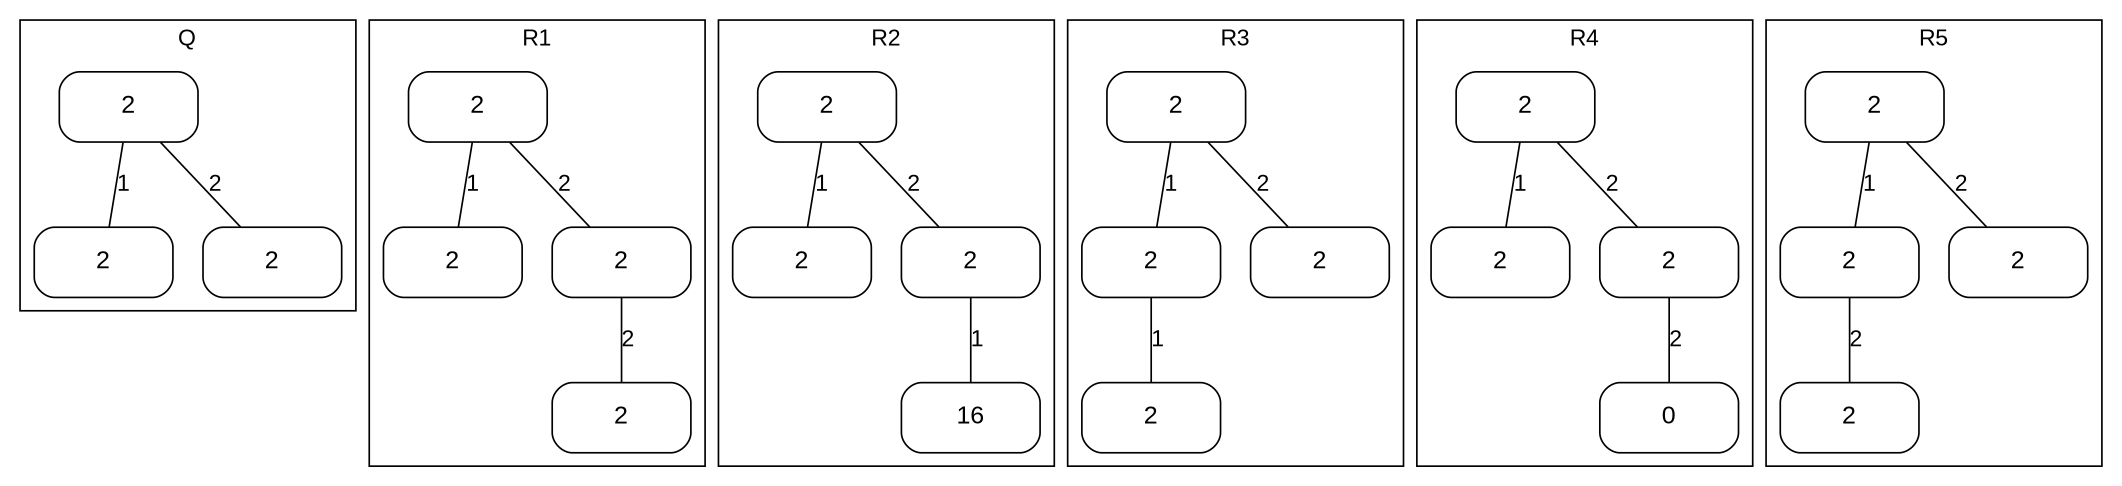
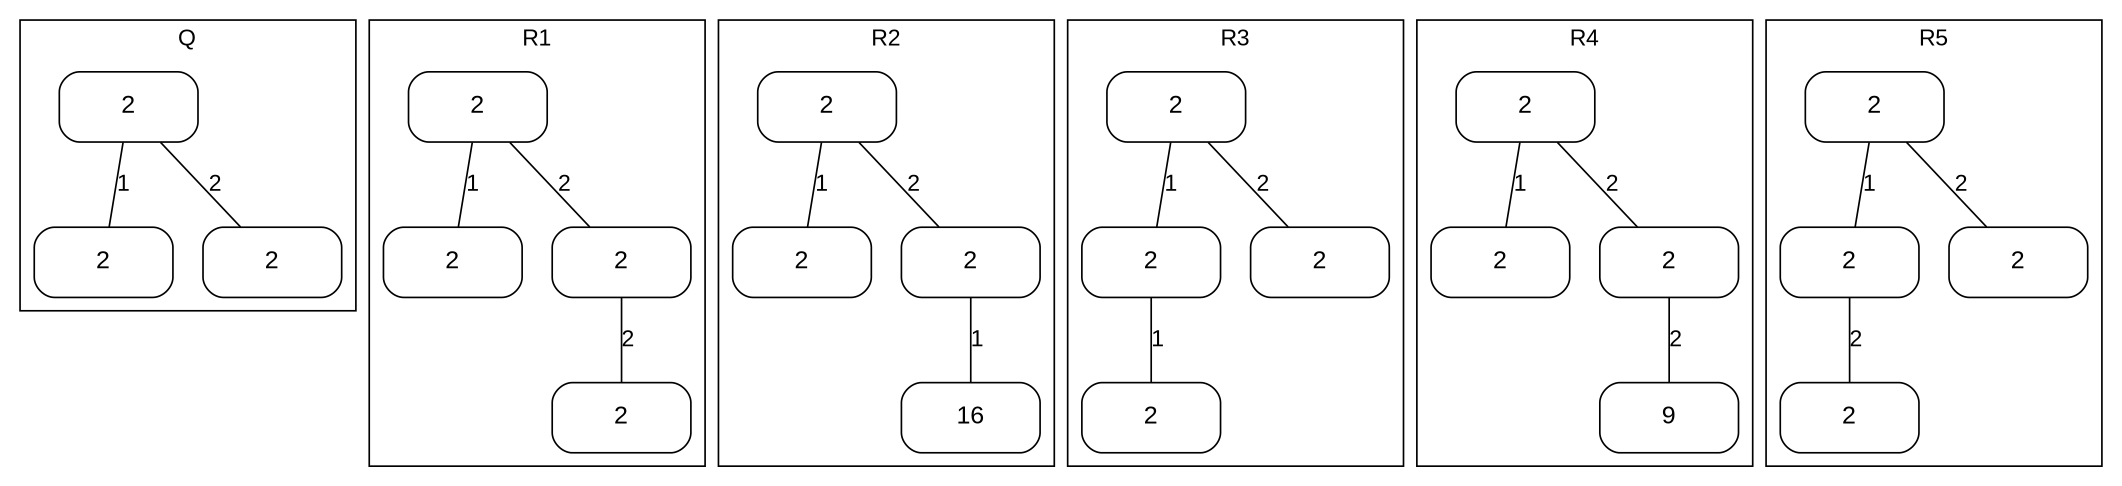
  graph {
    fontname=Arial
    node [fillcolor=white fontname=Arial fontsize=15 shape=rectangle style="rounded,filled"]
    edge [fontname=Arial]
    n1 [height=0.58 label=2 width=1.15]
    n2 [height=0.58 label=2 width=1.15]
    n3 [height=0.58 label=2 width=1.15]
    n4 [height=0.58 label=2 width=1.15]
    n5 [height=0.58 label=2 width=1.15]
    n6 [height=0.58 label=2 width=1.15]
    n7 [height=0.58 label=2 width=1.15]
    n8 [height=0.58 label=2 width=1.15]
    n9 [height=0.58 label=2 width=1.15]
    n10 [height=0.58 label=2 width=1.15]
    n11 [height=0.58 label=16 width=1.15]
    n12 [height=0.58 label=2 width=1.15]
    n13 [height=0.58 label=2 width=1.15]
    n14 [height=0.58 label=2 width=1.15]
    n15 [height=0.58 label=2 width=1.15]
    n16 [height=0.58 label=2 width=1.15]
    n17 [height=0.58 label=2 width=1.15]
    n18 [height=0.58 label=2 width=1.15]
-   n19 [height=0.58 label=0 width=1.15]
+   n19 [height=0.58 label=9 width=1.15]
    n20 [height=0.58 label=2 width=1.15]
    n21 [height=0.58 label=2 width=1.15]
    n22 [height=0.58 label=2 width=1.15]
    n23 [height=0.58 label=2 width=1.15]
    subgraph cluster_1 {
      label=Q
      n1
      n2
      n3
    }
    subgraph cluster_2 {
      label=R1
      n4
      n5
      n6
      n7
    }
    subgraph cluster_3 {
      label=R2
      n8
      n9
      n10
      n11
    }
    subgraph cluster_4 {
      label=R3
      n12
      n13
      n14
      n15
    }
    subgraph cluster_5 {
      label=R4
      n16
      n17
      n18
      n19
    }
    subgraph cluster_6 {
      label=R5
      n20
      n21
      n22
      n23
    }
    n1 -- n2 [label=1]
    n1 -- n3 [label=2]
    n4 -- n5 [label=1]
    n4 -- n6 [label=2]
    n6 -- n7 [label=2]
    n8 -- n9 [label=1]
    n8 -- n10 [label=2]
    n10 -- n11 [label=1]
    n12 -- n13 [label=1]
    n12 -- n14 [label=2]
    n13 -- n15 [label=1]
    n16 -- n17 [label=1]
    n16 -- n18 [label=2]
    n18 -- n19 [label=2]
    n20 -- n21 [label=1]
    n20 -- n22 [label=2]
    n21 -- n23 [label=2]
  }
